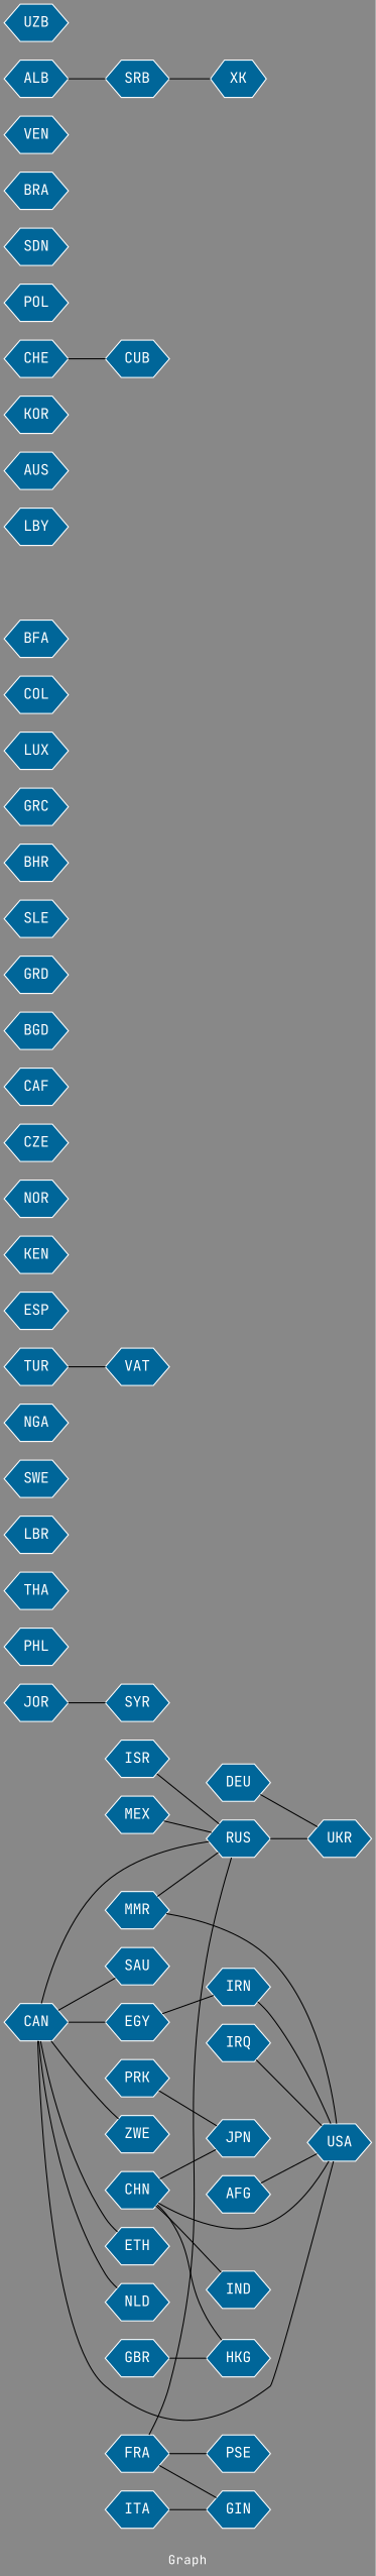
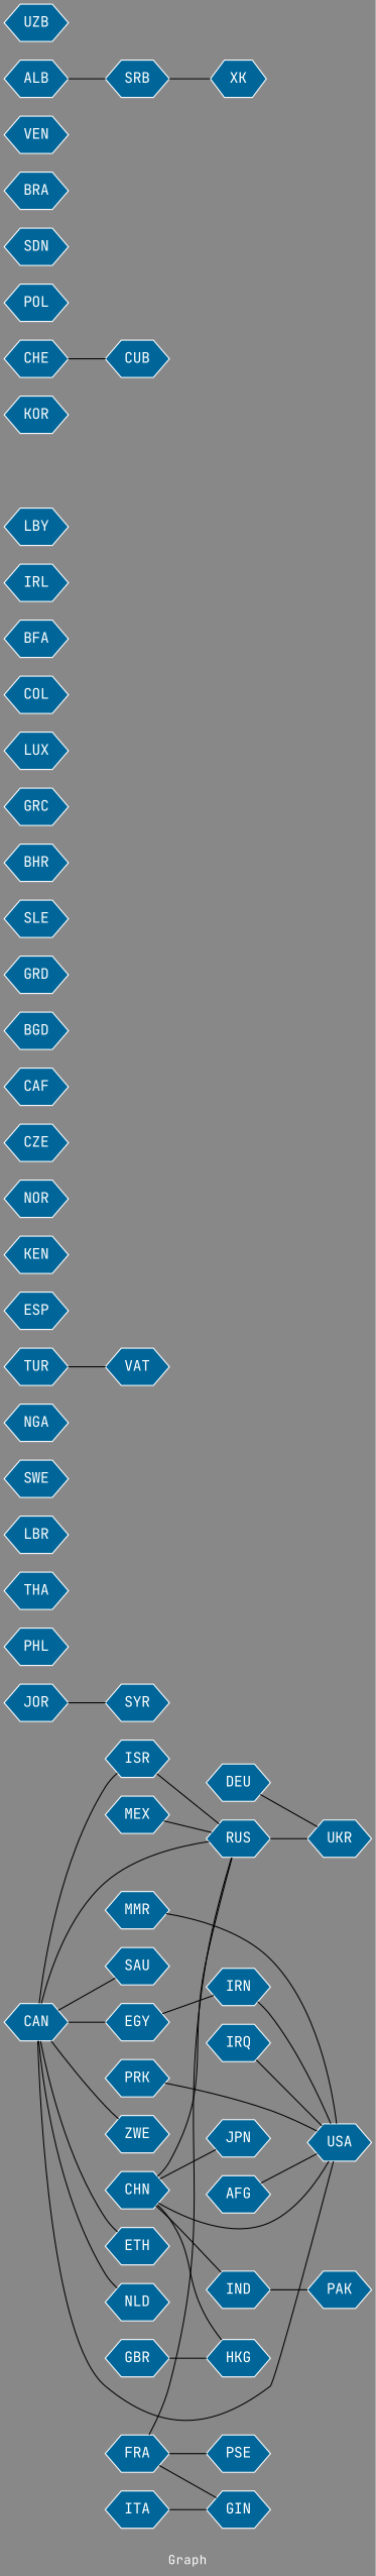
  graph {
    bgcolor="#888888"
    fontcolor=white
    fontname="JetBrains Mono"
    fontsize=12
    label="Graph"
    rankdir=LR
    node [color=white fillcolor="#006699" fontcolor=white fontname="JetBrains Mono" shape=hexagon style=filled]
    edge [arrowhead=open color=black fontcolor=white fontname="JetBrains Mono" fontsize=12 weight=1]
+   n1 [label=PAK]
    n2 [label=ISR]
    n3 [label=RUS]
    n4 [label=PSE]
    n5 [label=SYR]
    n6 [label=GBR]
    n7 [label=HKG]
    n8 [label=PHL]
    n9 [label=THA]
    n10 [label=IRN]
    n11 [label=USA]
    n12 [label=LBR]
    n13 [label=SWE]
    n14 [label=JPN]
    n15 [label=NGA]
    n16 [label=IRQ]
    n17 [label=DEU]
    n18 [label=UKR]
    n19 [label=TUR]
    n20 [label=VAT]
    n21 [label=CHN]
    n22 [label=IND]
    n23 [label=CAN]
    n24 [label=EGY]
    n25 [label=SAU]
    n26 [label=ZWE]
    n27 [label=ETH]
    n28 [label=NLD]
    n29 [label=ESP]
    n30 [label=KEN]
    n31 [label=AFG]
    n32 [label=NOR]
    n33 [label=CZE]
    n34 [label=ITA]
    n35 [label=GIN]
    n36 [label=MEX]
    n37 [label=CAF]
    n38 [label=FRA]
    n39 [label=BGD]
    n40 [label=GRD]
    n41 [label=SLE]
    n42 [label=BHR]
    n43 [label=GRC]
    n44 [label=LUX]
    n45 [label=PRK]
    n46 [label=COL]
    n47 [label=BFA]
    n48 [label=MMR]
+   n49 [label=IRL]
    n50 [label=LBY]
-   n51 [label=AUS]
    n52 [label=KOR]
    n53 [label=CUB]
    n54 [label=CHE]
    n55 [label=JOR]
    n56 [label=POL]
    n57 [label=SDN]
    n58 [label=BRA]
    n59 [label=VEN]
    n60 [label=SRB]
    n61 [label=XK]
    n62 [label=ALB]
    n63 [label=UZB]
    n2 -- n3 [weight=5]
    n3 -- n18 [weight=7]
    n6 -- n7 [weight=3]
    n10 -- n11
    n16 -- n11
    n17 -- n18
    n19 -- n20
-   n48 -- n3 [weight=2]
+   n21 -- n3 [weight=2]
    n21 -- n7
    n21 -- n11
    n21 -- n14
    n21 -- n22
+   n22 -- n1
+   n23 -- n2 [weight=2]
    n23 -- n3
    n23 -- n11 [weight=2]
    n23 -- n24 [weight=2]
    n23 -- n25
    n23 -- n26
    n23 -- n27
    n23 -- n28
    n24 -- n10 [weight=2]
    n31 -- n11
    n34 -- n35
    n36 -- n3
    n38 -- n3
    n38 -- n4
    n38 -- n35
-   n45 -- n14
+   n45 -- n11
    n48 -- n11
    n54 -- n53
    n55 -- n5 [weight=2]
    n60 -- n61
    n62 -- n60
  }
